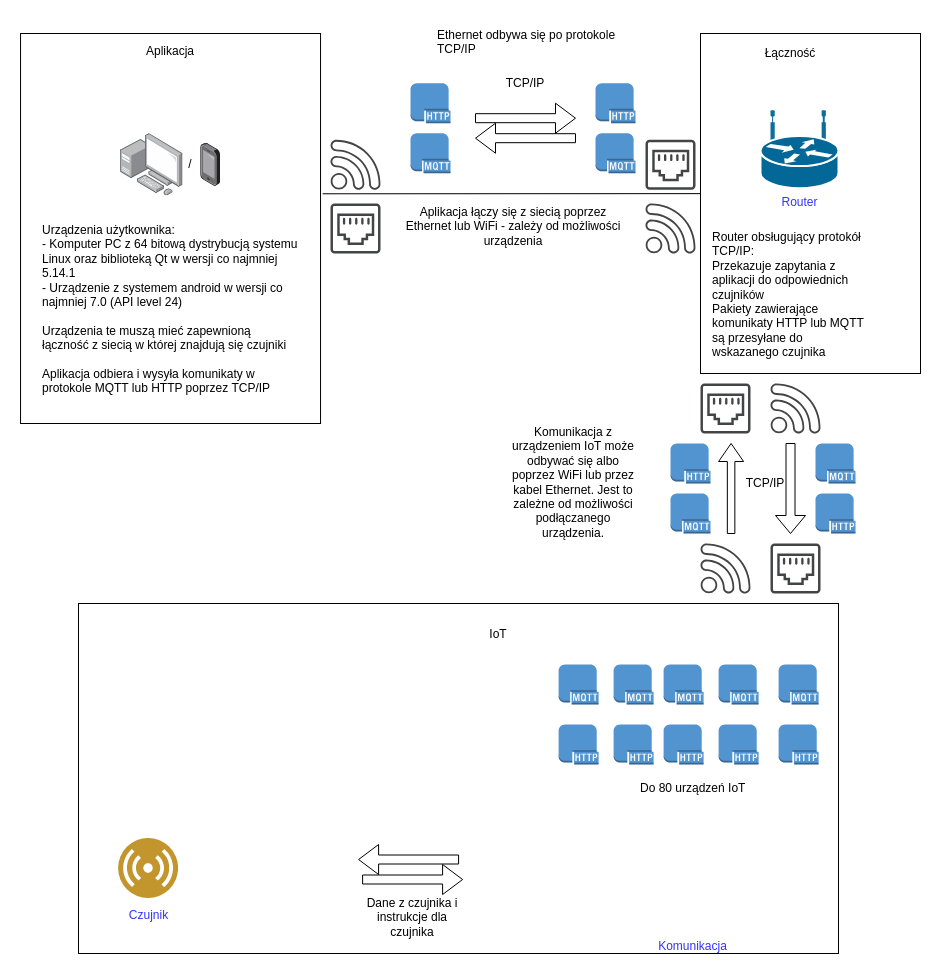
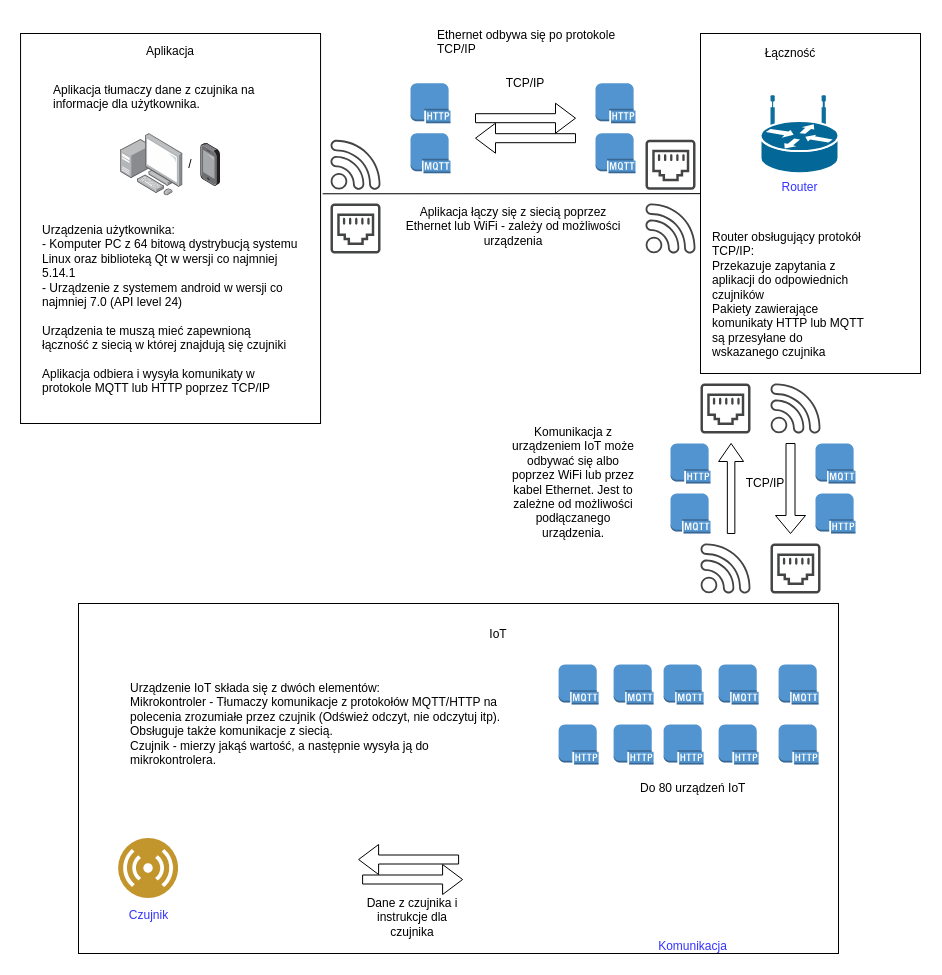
  <mxCell id="0" />
  <mxCell id="1" parent="0" />
  <mxCell id="2" value="" style="rounded=0;whiteSpace=wrap;html=1;align=left;" vertex="1" parent="1"><mxGeometry x="700" y="33" width="220" height="340" as="geometry" /></mxCell>
  <mxCell id="3" value="" style="rounded=0;whiteSpace=wrap;html=1;" vertex="1" parent="1"><mxGeometry x="20.05" y="33" width="300" height="390" as="geometry" /></mxCell>
  <mxCell id="4" value="" style="points=[];aspect=fixed;html=1;align=center;shadow=0;dashed=0;image;image=img/lib/allied_telesis/computer_and_terminals/Personal_Computer_with_Server.svg;" vertex="1" parent="1"><mxGeometry x="120.1" y="133.1" width="62.4" height="62.4" as="geometry" /></mxCell>
- <mxCell id="5" value="&lt;font color=&quot;#3333FF&quot;&gt;Router&lt;/font&gt;" style="shape=mxgraph.cisco.routers.wireless_router;html=1;pointerEvents=1;dashed=0;fillColor=#036897;strokeColor=#ffffff;strokeWidth=2;verticalLabelPosition=bottom;verticalAlign=top;align=center;outlineConnect=0;" vertex="1" parent="1"><mxGeometry x="760" y="110.7" width="78" height="77" as="geometry" /></mxCell>
+ <mxCell id="5" value="&lt;font color=&quot;#3333FF&quot;&gt;Router&lt;/font&gt;" style="shape=mxgraph.cisco.routers.wireless_router;html=1;pointerEvents=1;dashed=0;fillColor=#036897;strokeColor=#ffffff;strokeWidth=2;verticalLabelPosition=bottom;verticalAlign=top;align=center;outlineConnect=0;" vertex="1" parent="1"><mxGeometry x="760" y="95.7" width="78" height="77" as="geometry" /></mxCell>
  <mxCell id="6" value="" style="points=[];aspect=fixed;html=1;align=center;shadow=0;dashed=0;image;image=img/lib/allied_telesis/computer_and_terminals/Smartphone.svg;" vertex="1" parent="1"><mxGeometry x="200.2" y="142.7" width="19.8" height="43.2" as="geometry" /></mxCell>
  <mxCell id="7" value="&lt;div&gt;Urządzenia użytkownika:&lt;/div&gt;&lt;div&gt;- Komputer PC z 64 bitową dystrybucją systemu Linux oraz biblioteką Qt w wersji co najmniej 5.14.1&lt;/div&gt;&lt;div&gt;- Urządzenie z systemem android w wersji co najmniej 7.0 (API level 24)&lt;/div&gt;&lt;div&gt;&lt;br&gt;&lt;/div&gt;&lt;div&gt;Urządzenia te muszą mieć zapewnioną łączność z siecią w której znajdują się czujniki&lt;/div&gt;&lt;div&gt;&lt;br&gt;&lt;/div&gt;&lt;div&gt;Aplikacja odbiera i wysyła komunikaty w protokole MQTT lub HTTP poprzez TCP/IP&lt;br&gt;&lt;/div&gt;" style="text;html=1;strokeColor=none;fillColor=none;align=left;verticalAlign=top;whiteSpace=wrap;rounded=0;" vertex="1" parent="1"><mxGeometry x="40.05" y="215.5" width="260" height="150" as="geometry" /></mxCell>
  <mxCell id="8" value="" style="endArrow=none;html=1;entryX=0;entryY=0.471;entryDx=0;entryDy=0;entryPerimeter=0;exitX=1.007;exitY=0.411;exitDx=0;exitDy=0;exitPerimeter=0;" edge="1" parent="1" source="3" target="2"><mxGeometry width="50" height="50" relative="1" as="geometry"><mxPoint x="432" y="186" as="sourcePoint" /><mxPoint x="540" y="313" as="targetPoint" /></mxGeometry></mxCell>
  <mxCell id="9" value="Ethernet odbywa się po protokole TCP/IP" style="text;html=1;strokeColor=none;fillColor=none;align=left;verticalAlign=top;whiteSpace=wrap;rounded=0;" vertex="1" parent="1"><mxGeometry x="435" y="20.5" width="185" height="40" as="geometry" /></mxCell>
  <mxCell id="10" value="" style="pointerEvents=1;shadow=0;dashed=0;html=1;strokeColor=none;fillColor=#434445;aspect=fixed;labelPosition=center;verticalLabelPosition=bottom;verticalAlign=top;align=center;outlineConnect=0;shape=mxgraph.vvd.wi_fi;" vertex="1" parent="1"><mxGeometry x="330" y="139.3" width="50" height="50" as="geometry" /></mxCell>
  <mxCell id="11" value="" style="pointerEvents=1;shadow=0;dashed=0;html=1;strokeColor=none;fillColor=#434445;aspect=fixed;labelPosition=center;verticalLabelPosition=bottom;verticalAlign=top;align=center;outlineConnect=0;shape=mxgraph.vvd.ethernet_port;" vertex="1" parent="1"><mxGeometry x="330" y="203" width="50" height="50" as="geometry" /></mxCell>
  <mxCell id="12" value="&lt;div&gt;Router obsługujący protokół TCP/IP:&lt;/div&gt;&lt;div&gt;Przekazuje zapytania z aplikacji do odpowiednich czujników&lt;/div&gt;&lt;div&gt;Pakiety zawierające komunikaty HTTP lub MQTT są przesyłane do wskazanego czujnika&lt;br&gt;&lt;/div&gt;" style="text;html=1;strokeColor=none;fillColor=none;align=left;verticalAlign=top;whiteSpace=wrap;rounded=0;" vertex="1" parent="1"><mxGeometry x="710" y="223" width="160" height="80" as="geometry" /></mxCell>
  <mxCell id="13" value="" style="shape=singleArrow;whiteSpace=wrap;html=1;align=left;" vertex="1" parent="1"><mxGeometry x="475" y="102.7" width="100" height="30" as="geometry" /></mxCell>
  <mxCell id="14" value="" style="shape=singleArrow;direction=west;whiteSpace=wrap;html=1;align=left;" vertex="1" parent="1"><mxGeometry x="475" y="122.7" width="100" height="30" as="geometry" /></mxCell>
  <mxCell id="15" value="TCP/IP" style="text;html=1;strokeColor=none;fillColor=none;align=center;verticalAlign=middle;whiteSpace=wrap;rounded=0;" vertex="1" parent="1"><mxGeometry x="505" y="72.7" width="40" height="20" as="geometry" /></mxCell>
  <mxCell id="16" value="" style="rounded=0;whiteSpace=wrap;html=1;align=left;" vertex="1" parent="1"><mxGeometry x="78" y="603" width="760" height="350" as="geometry" /></mxCell>
  <mxCell id="17" value="Aplikacja" style="text;html=1;strokeColor=none;fillColor=none;align=center;verticalAlign=middle;whiteSpace=wrap;rounded=0;" vertex="1" parent="1"><mxGeometry x="150.05" y="40.5" width="40" height="20" as="geometry" /></mxCell>
  <mxCell id="18" value="Łączność" style="text;html=1;strokeColor=none;fillColor=none;align=center;verticalAlign=middle;whiteSpace=wrap;rounded=0;" vertex="1" parent="1"><mxGeometry x="770" y="43" width="40" height="20" as="geometry" /></mxCell>
  <mxCell id="19" value="" style="shape=singleArrow;direction=south;whiteSpace=wrap;html=1;align=left;" vertex="1" parent="1"><mxGeometry x="775" y="443" width="30" height="90" as="geometry" /></mxCell>
  <mxCell id="20" value="" style="shape=singleArrow;direction=north;whiteSpace=wrap;html=1;align=left;" vertex="1" parent="1"><mxGeometry x="718.1" y="443" width="25" height="90" as="geometry" /></mxCell>
  <mxCell id="21" value="TCP/IP" style="text;html=1;strokeColor=none;fillColor=none;align=center;verticalAlign=middle;whiteSpace=wrap;rounded=0;" vertex="1" parent="1"><mxGeometry x="730" y="463" width="70" height="40" as="geometry" /></mxCell>
  <mxCell id="22" value="" style="pointerEvents=1;shadow=0;dashed=0;html=1;strokeColor=none;fillColor=#434445;aspect=fixed;labelPosition=center;verticalLabelPosition=bottom;verticalAlign=top;align=center;outlineConnect=0;shape=mxgraph.vvd.ethernet_port;" vertex="1" parent="1"><mxGeometry x="645" y="139.3" width="50" height="50" as="geometry" /></mxCell>
  <mxCell id="23" value="" style="pointerEvents=1;shadow=0;dashed=0;html=1;strokeColor=none;fillColor=#434445;aspect=fixed;labelPosition=center;verticalLabelPosition=bottom;verticalAlign=top;align=center;outlineConnect=0;shape=mxgraph.vvd.wi_fi;" vertex="1" parent="1"><mxGeometry x="645" y="203" width="50" height="50" as="geometry" /></mxCell>
  <mxCell id="24" value="Komunikacja z urządzeniem IoT może odbywać się albo poprzez WiFi lub przez kabel Ethernet. Jest to zależne od możliwości podłączanego urządzenia." style="text;html=1;strokeColor=none;fillColor=none;align=center;verticalAlign=top;whiteSpace=wrap;rounded=0;" vertex="1" parent="1"><mxGeometry x="508.1" y="418" width="130" height="130" as="geometry" /></mxCell>
+ <mxCell id="25" value="Aplikacja tłumaczy dane z czujnika na informacje dla użytkownika." style="text;html=1;strokeColor=none;fillColor=none;align=left;verticalAlign=top;whiteSpace=wrap;rounded=0;" vertex="1" parent="1"><mxGeometry x="50.65" y="75.5" width="238.8" height="40" as="geometry" /></mxCell>
  <mxCell id="26" value="" style="outlineConnect=0;dashed=0;verticalLabelPosition=bottom;verticalAlign=top;align=center;html=1;shape=mxgraph.aws3.mqtt_protocol;fillColor=#5294CF;gradientColor=none;" vertex="1" parent="1"><mxGeometry x="558.1" y="664" width="40" height="40" as="geometry" /></mxCell>
  <mxCell id="27" value="" style="outlineConnect=0;dashed=0;verticalLabelPosition=bottom;verticalAlign=top;align=center;html=1;shape=mxgraph.aws3.mqtt_protocol;fillColor=#5294CF;gradientColor=none;" vertex="1" parent="1"><mxGeometry x="613.1" y="664" width="40" height="40" as="geometry" /></mxCell>
  <mxCell id="28" value="" style="outlineConnect=0;dashed=0;verticalLabelPosition=bottom;verticalAlign=top;align=center;html=1;shape=mxgraph.aws3.mqtt_protocol;fillColor=#5294CF;gradientColor=none;" vertex="1" parent="1"><mxGeometry x="663.1" y="664" width="40" height="40" as="geometry" /></mxCell>
  <mxCell id="29" value="" style="outlineConnect=0;dashed=0;verticalLabelPosition=bottom;verticalAlign=top;align=center;html=1;shape=mxgraph.aws3.mqtt_protocol;fillColor=#5294CF;gradientColor=none;" vertex="1" parent="1"><mxGeometry x="718.1" y="664" width="40" height="40" as="geometry" /></mxCell>
  <mxCell id="30" value="" style="outlineConnect=0;dashed=0;verticalLabelPosition=bottom;verticalAlign=top;align=center;html=1;shape=mxgraph.aws3.mqtt_protocol;fillColor=#5294CF;gradientColor=none;" vertex="1" parent="1"><mxGeometry x="778.1" y="664" width="40" height="40" as="geometry" /></mxCell>
  <mxCell id="31" value="" style="outlineConnect=0;dashed=0;verticalLabelPosition=bottom;verticalAlign=top;align=center;html=1;shape=mxgraph.aws3.http_protocol;fillColor=#5294CF;gradientColor=none;" vertex="1" parent="1"><mxGeometry x="613.1" y="724" width="40" height="40" as="geometry" /></mxCell>
  <mxCell id="32" value="" style="outlineConnect=0;dashed=0;verticalLabelPosition=bottom;verticalAlign=top;align=center;html=1;shape=mxgraph.aws3.http_protocol;fillColor=#5294CF;gradientColor=none;" vertex="1" parent="1"><mxGeometry x="558.1" y="724" width="40" height="40" as="geometry" /></mxCell>
  <mxCell id="33" value="" style="outlineConnect=0;dashed=0;verticalLabelPosition=bottom;verticalAlign=top;align=center;html=1;shape=mxgraph.aws3.http_protocol;fillColor=#5294CF;gradientColor=none;" vertex="1" parent="1"><mxGeometry x="663.1" y="724" width="40" height="40" as="geometry" /></mxCell>
  <mxCell id="34" value="" style="outlineConnect=0;dashed=0;verticalLabelPosition=bottom;verticalAlign=top;align=center;html=1;shape=mxgraph.aws3.http_protocol;fillColor=#5294CF;gradientColor=none;" vertex="1" parent="1"><mxGeometry x="718.1" y="724" width="40" height="40" as="geometry" /></mxCell>
  <mxCell id="35" value="" style="outlineConnect=0;dashed=0;verticalLabelPosition=bottom;verticalAlign=top;align=center;html=1;shape=mxgraph.aws3.http_protocol;fillColor=#5294CF;gradientColor=none;" vertex="1" parent="1"><mxGeometry x="778.1" y="724" width="40" height="40" as="geometry" /></mxCell>
  <mxCell id="36" value="" style="outlineConnect=0;dashed=0;verticalLabelPosition=bottom;verticalAlign=top;align=center;html=1;shape=mxgraph.aws3.http_protocol;fillColor=#5294CF;gradientColor=none;" vertex="1" parent="1"><mxGeometry x="595" y="82.7" width="40" height="40" as="geometry" /></mxCell>
  <mxCell id="37" value="" style="outlineConnect=0;dashed=0;verticalLabelPosition=bottom;verticalAlign=top;align=center;html=1;shape=mxgraph.aws3.mqtt_protocol;fillColor=#5294CF;gradientColor=none;" vertex="1" parent="1"><mxGeometry x="410" y="132.7" width="40" height="40" as="geometry" /></mxCell>
  <mxCell id="38" value="" style="outlineConnect=0;dashed=0;verticalLabelPosition=bottom;verticalAlign=top;align=center;html=1;shape=mxgraph.aws3.mqtt_protocol;fillColor=#5294CF;gradientColor=none;" vertex="1" parent="1"><mxGeometry x="595" y="132.7" width="40" height="40" as="geometry" /></mxCell>
  <mxCell id="39" value="" style="outlineConnect=0;dashed=0;verticalLabelPosition=bottom;verticalAlign=top;align=center;html=1;shape=mxgraph.aws3.mqtt_protocol;fillColor=#5294CF;gradientColor=none;" vertex="1" parent="1"><mxGeometry x="670" y="493" width="40" height="40" as="geometry" /></mxCell>
  <mxCell id="40" value="" style="outlineConnect=0;dashed=0;verticalLabelPosition=bottom;verticalAlign=top;align=center;html=1;shape=mxgraph.aws3.mqtt_protocol;fillColor=#5294CF;gradientColor=none;" vertex="1" parent="1"><mxGeometry x="815" y="443" width="40" height="40" as="geometry" /></mxCell>
  <mxCell id="41" value="" style="outlineConnect=0;dashed=0;verticalLabelPosition=bottom;verticalAlign=top;align=center;html=1;shape=mxgraph.aws3.http_protocol;fillColor=#5294CF;gradientColor=none;" vertex="1" parent="1"><mxGeometry x="410" y="82.7" width="40" height="40" as="geometry" /></mxCell>
  <mxCell id="42" value="" style="outlineConnect=0;dashed=0;verticalLabelPosition=bottom;verticalAlign=top;align=center;html=1;shape=mxgraph.aws3.http_protocol;fillColor=#5294CF;gradientColor=none;" vertex="1" parent="1"><mxGeometry x="670" y="443" width="40" height="40" as="geometry" /></mxCell>
  <mxCell id="43" value="" style="outlineConnect=0;dashed=0;verticalLabelPosition=bottom;verticalAlign=top;align=center;html=1;shape=mxgraph.aws3.http_protocol;fillColor=#5294CF;gradientColor=none;" vertex="1" parent="1"><mxGeometry x="815" y="493" width="40" height="40" as="geometry" /></mxCell>
  <mxCell id="44" value="&lt;div align=&quot;center&quot;&gt;Komunikacja&lt;/div&gt;" style="shape=image;html=1;verticalAlign=top;verticalLabelPosition=bottom;labelBackgroundColor=#ffffff;imageAspect=0;aspect=fixed;image=https://cdn2.iconfinder.com/data/icons/electronic-13/480/3-electronic-arduino-chipset-icon-2-128.png;align=center;fontColor=#3333FF;" vertex="1" parent="1"><mxGeometry x="628.1" y="804" width="128" height="128" as="geometry" /></mxCell>
  <mxCell id="45" value="&lt;div&gt;Czujnik&lt;/div&gt;" style="aspect=fixed;perimeter=ellipsePerimeter;html=1;align=center;shadow=0;dashed=0;fontColor=#3333FF;labelBackgroundColor=#ffffff;fontSize=12;spacingTop=3;image;image=img/lib/ibm/users/sensor.svg;" vertex="1" parent="1"><mxGeometry x="118.1" y="838" width="60" height="60" as="geometry" /></mxCell>
  <mxCell id="46" value="" style="shape=singleArrow;direction=west;whiteSpace=wrap;html=1;align=left;" vertex="1" parent="1"><mxGeometry x="358.1" y="844" width="100" height="30" as="geometry" /></mxCell>
  <mxCell id="47" value="" style="shape=singleArrow;whiteSpace=wrap;html=1;align=left;" vertex="1" parent="1"><mxGeometry x="362.1" y="864" width="100" height="30" as="geometry" /></mxCell>
  <mxCell id="48" value="Do 80 urządzeń IoT" style="text;html=1;strokeColor=none;fillColor=none;align=left;verticalAlign=top;whiteSpace=wrap;rounded=0;fontColor=#000000;" vertex="1" parent="1"><mxGeometry x="638.1" y="774" width="120" height="20" as="geometry" /></mxCell>
  <mxCell id="49" value="Dane z czujnika i instrukcje dla czujnika" style="text;html=1;strokeColor=none;fillColor=none;align=center;verticalAlign=middle;whiteSpace=wrap;rounded=0;fontColor=#000000;" vertex="1" parent="1"><mxGeometry x="362.1" y="902" width="100" height="30" as="geometry" /></mxCell>
+ <mxCell id="50" value="&lt;div&gt;Urządzenie IoT składa się z dwóch elementów:&lt;/div&gt;&lt;div&gt;Mikrokontroler - Tłumaczy komunikacje z protokołów MQTT/HTTP na polecenia zrozumiałe przez czujnik (Odśwież odczyt, nie odczytuj itp). &lt;br&gt;&lt;/div&gt;&lt;div&gt;Obsługuje także komunikacje z siecią.&lt;/div&gt;&lt;div&gt;Czujnik - mierzy jakąś wartość, a następnie wysyła ją do mikrokontrolera.&lt;br&gt;&lt;/div&gt;" style="text;html=1;strokeColor=none;fillColor=none;align=left;verticalAlign=top;whiteSpace=wrap;rounded=0;fontColor=#000000;" vertex="1" parent="1"><mxGeometry x="128.1" y="674" width="380" height="100" as="geometry" /></mxCell>
  <mxCell id="51" value="IoT" style="text;html=1;strokeColor=none;fillColor=none;align=center;verticalAlign=middle;whiteSpace=wrap;rounded=0;" vertex="1" parent="1"><mxGeometry x="478.1" y="624" width="40" height="20" as="geometry" /></mxCell>
  <mxCell id="52" value="&lt;div&gt;/&lt;/div&gt;" style="text;html=1;strokeColor=none;fillColor=none;align=center;verticalAlign=middle;whiteSpace=wrap;rounded=0;" vertex="1" parent="1"><mxGeometry x="170.1" y="154.3" width="40" height="20" as="geometry" /></mxCell>
  <mxCell id="53" value="Aplikacja łączy się z siecią poprzez Ethernet lub WiFi - zależy od możliwości urządzenia " style="text;html=1;strokeColor=none;fillColor=none;align=center;verticalAlign=middle;whiteSpace=wrap;rounded=0;" vertex="1" parent="1"><mxGeometry x="398.1" y="215.5" width="230" height="20" as="geometry" /></mxCell>
  <mxCell id="54" value="" style="pointerEvents=1;shadow=0;dashed=0;html=1;strokeColor=none;fillColor=#434445;aspect=fixed;labelPosition=center;verticalLabelPosition=bottom;verticalAlign=top;align=center;outlineConnect=0;shape=mxgraph.vvd.ethernet_port;" vertex="1" parent="1"><mxGeometry x="700" y="383" width="50" height="50" as="geometry" /></mxCell>
  <mxCell id="55" value="" style="pointerEvents=1;shadow=0;dashed=0;html=1;strokeColor=none;fillColor=#434445;aspect=fixed;labelPosition=center;verticalLabelPosition=bottom;verticalAlign=top;align=center;outlineConnect=0;shape=mxgraph.vvd.ethernet_port;" vertex="1" parent="1"><mxGeometry x="770" y="543" width="50" height="50" as="geometry" /></mxCell>
  <mxCell id="56" value="" style="pointerEvents=1;shadow=0;dashed=0;html=1;strokeColor=none;fillColor=#434445;aspect=fixed;labelPosition=center;verticalLabelPosition=bottom;verticalAlign=top;align=center;outlineConnect=0;shape=mxgraph.vvd.wi_fi;" vertex="1" parent="1"><mxGeometry x="700" y="543" width="50" height="50" as="geometry" /></mxCell>
  <mxCell id="57" value="" style="pointerEvents=1;shadow=0;dashed=0;html=1;strokeColor=none;fillColor=#434445;aspect=fixed;labelPosition=center;verticalLabelPosition=bottom;verticalAlign=top;align=center;outlineConnect=0;shape=mxgraph.vvd.wi_fi;" vertex="1" parent="1"><mxGeometry x="770" y="383" width="50" height="50" as="geometry" /></mxCell>
